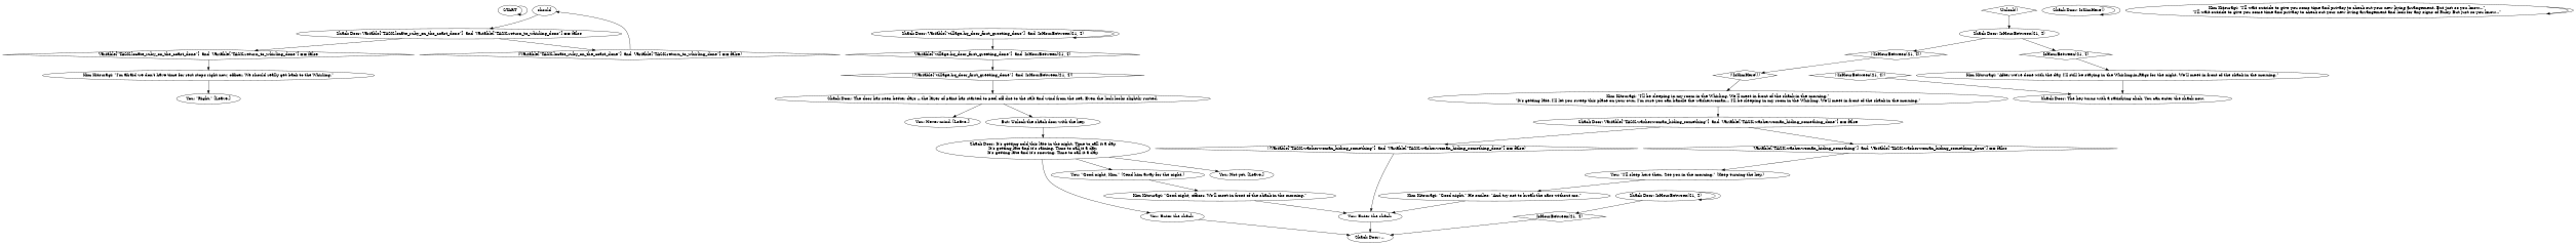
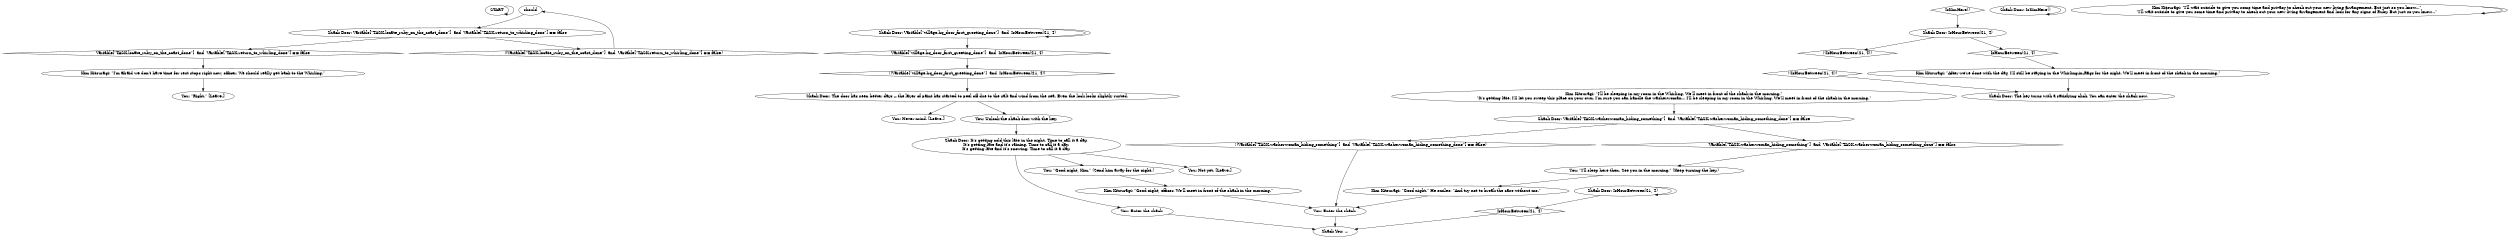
  digraph {
    n1 [label=START]
    n2 [label=should]
    n3 [label="Shack Door: Variable[\"TASK.locate_ruby_on_the_coast_done\"]  and  Variable[\"TASK.return_to_whirling_done\"] == false"]
    n4 [label="Variable[\"TASK.locate_ruby_on_the_coast_done\"]  and  Variable[\"TASK.return_to_whirling_done\"] == false" shape=diamond]
    n5 [label="!(Variable[\"TASK.locate_ruby_on_the_coast_done\"]  and  Variable[\"TASK.return_to_whirling_done\"] == false)" shape=diamond]
    n6 [label="Shack Door: Variable[\"village.hq_door_first_greeting_done\"]  and  IsHourBetween(21, 4)"]
    n7 [label="Variable[\"village.hq_door_first_greeting_done\"]  and  IsHourBetween(21, 4)" shape=diamond]
    n8 [label="!(Variable[\"village.hq_door_first_greeting_done\"]  and  IsHourBetween(21, 4))" shape=diamond]
    n9 [label="Shack Door: The door has seen better days -- the layer of paint has started to peel off due to the salt and wind from the sea. Even the lock looks slightly rusted."]
-   n10 [label="But: Unlock the shack door with the key."]
+   n10 [label="You: Unlock the shack door with the key."]
    n11 [label="You: Never mind. [Leave.]"]
    n12 [label="Shack Door: It's getting cold this late in the night. Time to call it a day.\nIt's getting late and it's raining. Time to call it a day.\nIt's getting late and it's snowing. Time to call it a day."]
    n13 [label="You: \"Good night, Kim.\" (Send him away for the night.)"]
    n14 [label="You: Not yet. [Leave.]"]
    n15 [label="You: Enter the shack."]
    n16 [label="Kim Kitsuragi: \"Good night, officer. We'll meet in front of the shack in the morning.\""]
-   n17 [label="Shack Door: ..."]
+   n17 [label="Shack You: ..."]
    n18 [label="Shack Door: IsKimHere()"]
-   n19 [label="Unlock()" shape=diamond]
+   n19 [label="IsKimHere()" shape=diamond]
    n20 [label="Shack Door: IsHourBetween(21, 4)"]
    n21 [label="IsHourBetween(21, 4)" shape=diamond]
    n22 [label="!(IsHourBetween(21, 4))" shape=diamond]
-   n23 [label="!(IsKimHere())" shape=diamond]
    n24 [label="Kim Kitsuragi: \"I'll be sleeping in my room in the Whirling. We'll meet in front of the shack in the morning.\"\n\"It's getting late. I'll let you sweep this place on your own. I'm sure you can handle the washerwoman... I'll be sleeping in my room in the Whirling. We'll meet in front of the shack in the morning.\""]
    n25 [label="Shack Door: Variable[\"TASK.washerwoman_hiding_something\"]  and  Variable[\"TASK.washerwoman_hiding_something_done\"] == false"]
    n26 [label="Kim Kitsuragi: \"I'll wait outside to give you some time and privacy to check out your new living arrangement. But just so you know...\"\n\"I'll wait outside to give you some time and privacy to check out your new living arrangement and look for any signs of Ruby. But just so you know...\""]
    n27 [label="Kim Kitsuragi: \"After we're done with the day, I'll still be staying in the Whirling-in-Rags for the night. We'll meet in front of the shack in the morning.\""]
    n28 [label="Shack Door: The key turns with a satisfying click. You can enter the shack now."]
    n29 [label="Variable[\"TASK.washerwoman_hiding_something\"]  and  Variable[\"TASK.washerwoman_hiding_something_done\"] == false" shape=diamond]
    n30 [label="!(Variable[\"TASK.washerwoman_hiding_something\"]  and  Variable[\"TASK.washerwoman_hiding_something_done\"] == false)" shape=diamond]
    n31 [label="Shack Door: IsHourBetween(21, 4)"]
    n32 [label="IsHourBetween(21, 4)" shape=diamond]
    n33 [label="!(IsHourBetween(21, 4))" shape=diamond]
    n34 [label="You: Enter the shack."]
    n35 [label="You: \"I'll sleep here then. See you in the morning.\" (Keep turning the key.)"]
    n36 [label="Kim Kitsuragi: \"Good night.\" He smiles: \"And try not to break the case without me.\""]
    n37 [label="Kim Kitsuragi: \"I'm afraid we don't have time for rest stops right now, officer. We should really get back to the Whirling.\""]
    n38 [label="You: \"Right.\" [Leave.]"]
    n1 -> n1
    n2 -> n3
    n3 -> n4
    n3 -> n5
    n4 -> n37
    n5 -> n2
    n6 -> n6
    n6 -> n7
    n7 -> n8
    n8 -> n9
    n9 -> n10
    n9 -> n11
    n10 -> n12
    n12 -> n13
    n12 -> n14
    n12 -> n15
    n13 -> n16
    n15 -> n17
    n16 -> n34
    n18 -> n18
    n19 -> n20
    n20 -> n21
    n20 -> n22
    n21 -> n27
-   n22 -> n23
-   n23 -> n24
    n24 -> n25
    n25 -> n29
    n25 -> n30
    n26 -> n26
    n27 -> n28
    n29 -> n35
    n30 -> n34
    n31 -> n31
    n31 -> n32
    n32 -> n17
    n33 -> n28
    n34 -> n17
    n35 -> n36
    n36 -> n34
    n37 -> n38
  }
